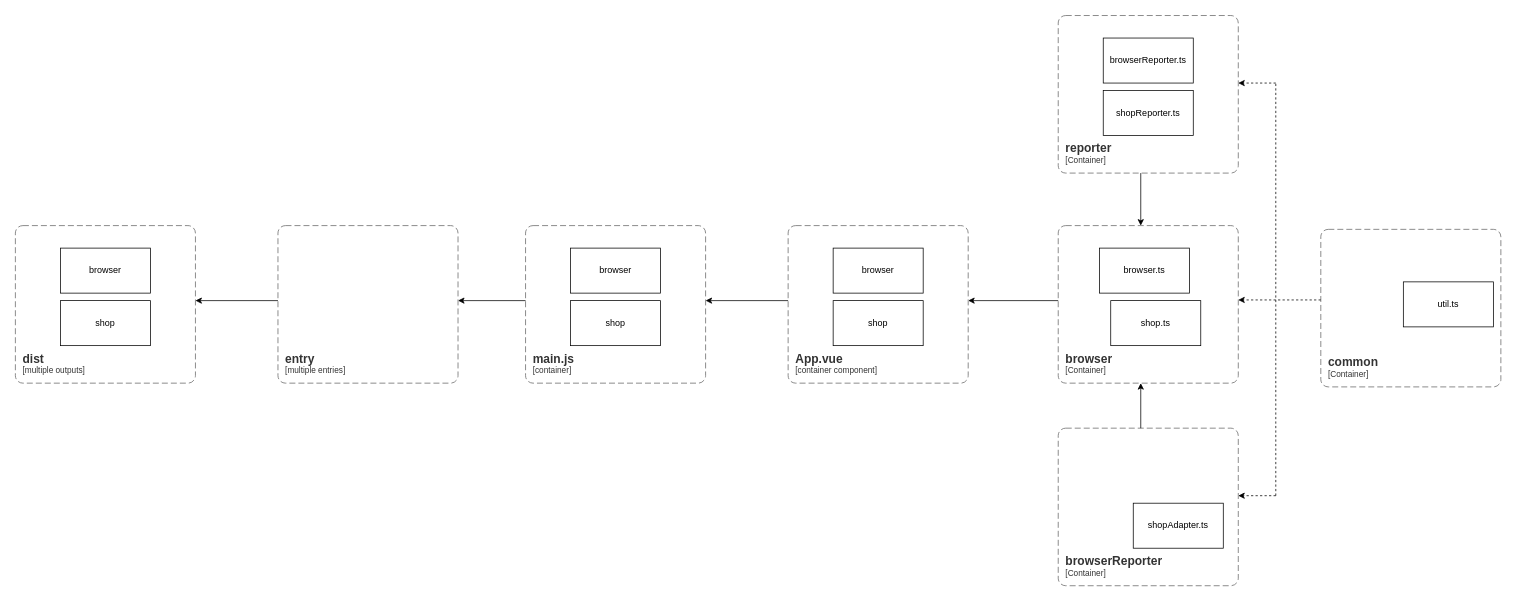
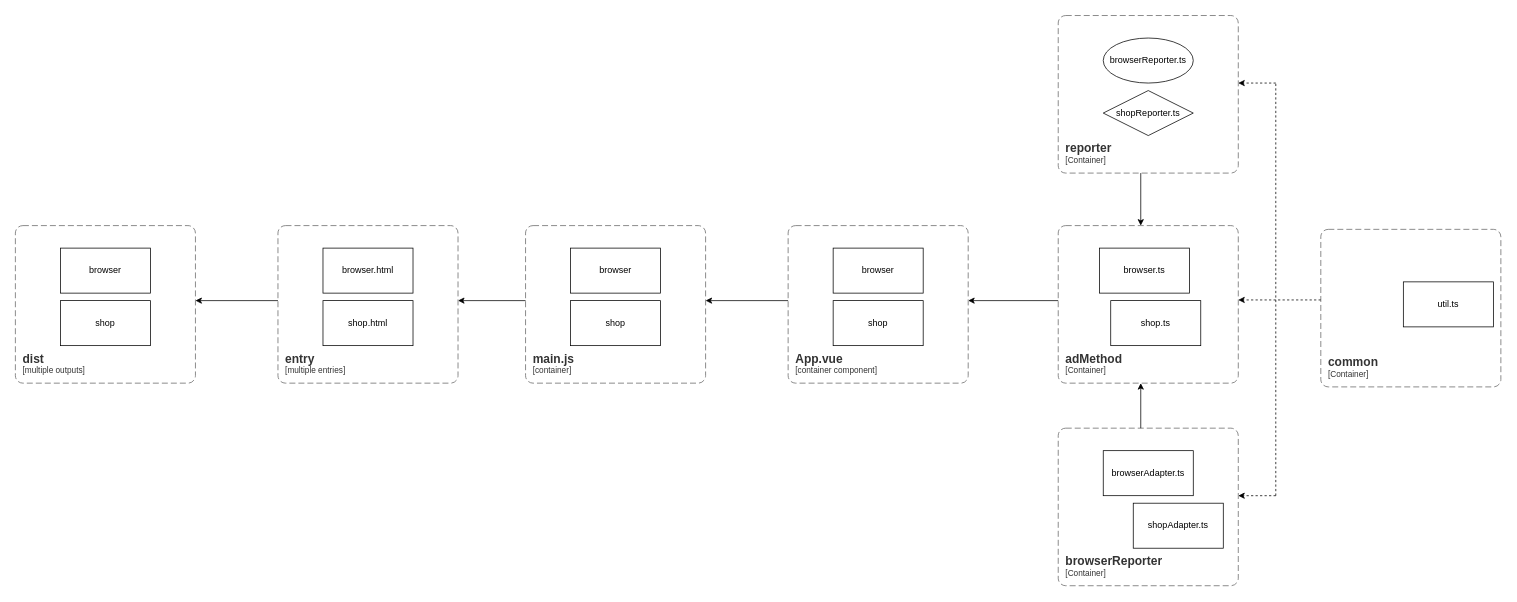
  <mxCell id="0" />
  <mxCell id="1" parent="0" />
  <mxCell id="2" value="&lt;font style=&quot;font-size: 16px&quot;&gt;&lt;b&gt;&lt;div style=&quot;text-align: left&quot;&gt;App.vue&lt;/div&gt;&lt;/b&gt;&lt;/font&gt;&lt;div style=&quot;text-align: left&quot;&gt;[container component]&lt;/div&gt;" style="rounded=1;fontSize=11;whiteSpace=wrap;html=1;dashed=1;arcSize=20;fillColor=none;strokeColor=#666666;fontColor=#333333;labelBackgroundColor=none;align=left;verticalAlign=bottom;labelBorderColor=none;spacingTop=0;spacing=10;dashPattern=8 4;metaEdit=1;rotatable=0;perimeter=rectanglePerimeter;noLabel=0;labelPadding=0;allowArrows=0;connectable=0;expand=0;recursiveResize=0;editable=1;pointerEvents=0;absoluteArcSize=1;points=[[0.25,0,0],[0.5,0,0],[0.75,0,0],[1,0.25,0],[1,0.5,0],[1,0.75,0],[0.75,1,0],[0.5,1,0],[0.25,1,0],[0,0.75,0],[0,0.5,0],[0,0.25,0]];" vertex="1" parent="1"><mxGeometry x="1050" y="300" width="240" height="210" as="geometry" /></mxCell>
  <mxCell id="3" value="browser" style="whiteSpace=wrap;html=1;fillColor=none;" vertex="1" parent="1"><mxGeometry x="1110" y="330" width="120" height="60" as="geometry" /></mxCell>
  <mxCell id="4" value="shop" style="whiteSpace=wrap;html=1;fillColor=none;" vertex="1" parent="1"><mxGeometry x="1110" y="400" width="120" height="60" as="geometry" /></mxCell>
- <mxCell id="5" value="&lt;font style=&quot;font-size: 16px&quot;&gt;&lt;b&gt;&lt;div style=&quot;text-align: left&quot;&gt;browser&lt;/div&gt;&lt;/b&gt;&lt;/font&gt;&lt;div style=&quot;text-align: left&quot;&gt;[Container]&lt;/div&gt;" style="rounded=1;fontSize=11;whiteSpace=wrap;html=1;dashed=1;arcSize=20;fillColor=none;strokeColor=#666666;fontColor=#333333;labelBackgroundColor=none;align=left;verticalAlign=bottom;labelBorderColor=none;spacingTop=0;spacing=10;dashPattern=8 4;metaEdit=1;rotatable=0;perimeter=rectanglePerimeter;noLabel=0;labelPadding=0;allowArrows=0;connectable=0;expand=0;recursiveResize=0;editable=1;pointerEvents=0;absoluteArcSize=1;points=[[0.25,0,0],[0.5,0,0],[0.75,0,0],[1,0.25,0],[1,0.5,0],[1,0.75,0],[0.75,1,0],[0.5,1,0],[0.25,1,0],[0,0.75,0],[0,0.5,0],[0,0.25,0]];" vertex="1" parent="1"><mxGeometry x="1410" y="300" width="240" height="210" as="geometry" /></mxCell>
+ <mxCell id="5" value="&lt;font style=&quot;font-size: 16px&quot;&gt;&lt;b&gt;&lt;div style=&quot;text-align: left&quot;&gt;adMethod&lt;/div&gt;&lt;/b&gt;&lt;/font&gt;&lt;div style=&quot;text-align: left&quot;&gt;[Container]&lt;/div&gt;" style="rounded=1;fontSize=11;whiteSpace=wrap;html=1;dashed=1;arcSize=20;fillColor=none;strokeColor=#666666;fontColor=#333333;labelBackgroundColor=none;align=left;verticalAlign=bottom;labelBorderColor=none;spacingTop=0;spacing=10;dashPattern=8 4;metaEdit=1;rotatable=0;perimeter=rectanglePerimeter;noLabel=0;labelPadding=0;allowArrows=0;connectable=0;expand=0;recursiveResize=0;editable=1;pointerEvents=0;absoluteArcSize=1;points=[[0.25,0,0],[0.5,0,0],[0.75,0,0],[1,0.25,0],[1,0.5,0],[1,0.75,0],[0.75,1,0],[0.5,1,0],[0.25,1,0],[0,0.75,0],[0,0.5,0],[0,0.25,0]];" vertex="1" parent="1"><mxGeometry x="1410" y="300" width="240" height="210" as="geometry" /></mxCell>
  <mxCell id="6" value="&lt;font style=&quot;font-size: 16px&quot;&gt;&lt;b&gt;&lt;div style=&quot;text-align: left&quot;&gt;browserReporter&lt;/div&gt;&lt;/b&gt;&lt;/font&gt;&lt;div style=&quot;text-align: left&quot;&gt;[Container]&lt;/div&gt;" style="rounded=1;fontSize=11;whiteSpace=wrap;html=1;dashed=1;arcSize=20;fillColor=none;strokeColor=#666666;fontColor=#333333;labelBackgroundColor=none;align=left;verticalAlign=bottom;labelBorderColor=none;spacingTop=0;spacing=10;dashPattern=8 4;metaEdit=1;rotatable=0;perimeter=rectanglePerimeter;noLabel=0;labelPadding=0;allowArrows=0;connectable=0;expand=0;recursiveResize=0;editable=1;pointerEvents=0;absoluteArcSize=1;points=[[0.25,0,0],[0.5,0,0],[0.75,0,0],[1,0.25,0],[1,0.5,0],[1,0.75,0],[0.75,1,0],[0.5,1,0],[0.25,1,0],[0,0.75,0],[0,0.5,0],[0,0.25,0]];" vertex="1" parent="1"><mxGeometry x="1410" y="570" width="240" height="210" as="geometry" /></mxCell>
  <mxCell id="7" value="&lt;font style=&quot;font-size: 16px&quot;&gt;&lt;b&gt;&lt;div style=&quot;text-align: left&quot;&gt;reporter&lt;/div&gt;&lt;/b&gt;&lt;/font&gt;&lt;div style=&quot;text-align: left&quot;&gt;[Container]&lt;/div&gt;" style="rounded=1;fontSize=11;whiteSpace=wrap;html=1;dashed=1;arcSize=20;fillColor=none;strokeColor=#666666;fontColor=#333333;labelBackgroundColor=none;align=left;verticalAlign=bottom;labelBorderColor=none;spacingTop=0;spacing=10;dashPattern=8 4;metaEdit=1;rotatable=0;perimeter=rectanglePerimeter;noLabel=0;labelPadding=0;allowArrows=0;connectable=0;expand=0;recursiveResize=0;editable=1;pointerEvents=0;absoluteArcSize=1;points=[[0.25,0,0],[0.5,0,0],[0.75,0,0],[1,0.25,0],[1,0.5,0],[1,0.75,0],[0.75,1,0],[0.5,1,0],[0.25,1,0],[0,0.75,0],[0,0.5,0],[0,0.25,0]];" vertex="1" parent="1"><mxGeometry x="1410" y="20" width="240" height="210" as="geometry" /></mxCell>
  <mxCell id="8" value="&lt;font style=&quot;font-size: 16px&quot;&gt;&lt;b&gt;&lt;div style=&quot;text-align: left&quot;&gt;common&lt;/div&gt;&lt;/b&gt;&lt;/font&gt;&lt;div style=&quot;text-align: left&quot;&gt;[Container]&lt;/div&gt;" style="rounded=1;fontSize=11;whiteSpace=wrap;html=1;dashed=1;arcSize=20;fillColor=none;strokeColor=#666666;fontColor=#333333;labelBackgroundColor=none;align=left;verticalAlign=bottom;labelBorderColor=none;spacingTop=0;spacing=10;dashPattern=8 4;metaEdit=1;rotatable=0;perimeter=rectanglePerimeter;noLabel=0;labelPadding=0;allowArrows=0;connectable=0;expand=0;recursiveResize=0;editable=1;pointerEvents=0;absoluteArcSize=1;points=[[0.25,0,0],[0.5,0,0],[0.75,0,0],[1,0.25,0],[1,0.5,0],[1,0.75,0],[0.75,1,0],[0.5,1,0],[0.25,1,0],[0,0.75,0],[0,0.5,0],[0,0.25,0]];" vertex="1" parent="1"><mxGeometry x="1760" y="305" width="240" height="210" as="geometry" /></mxCell>
- <mxCell id="9" value="browserReporter.ts" style="whiteSpace=wrap;html=1;fillColor=none;" vertex="1" parent="1"><mxGeometry x="1470" y="50" width="120" height="60" as="geometry" /></mxCell>
- <mxCell id="10" value="shopReporter.ts" style="whiteSpace=wrap;html=1;fillColor=none;" vertex="1" parent="1"><mxGeometry x="1470" y="120" width="120" height="60" as="geometry" /></mxCell>
+ <mxCell id="9" value="browserReporter.ts" style="ellipse;whiteSpace=wrap;html=1;fillColor=none;" vertex="1" parent="1"><mxGeometry x="1470" y="50" width="120" height="60" as="geometry" /></mxCell>
+ <mxCell id="10" value="shopReporter.ts" style="rhombus;whiteSpace=wrap;html=1;fillColor=none;" vertex="1" parent="1"><mxGeometry x="1470" y="120" width="120" height="60" as="geometry" /></mxCell>
+ <mxCell id="11" value="browserAdapter.ts" style="whiteSpace=wrap;html=1;fillColor=none;" vertex="1" parent="1"><mxGeometry x="1470" y="600" width="120" height="60" as="geometry" /></mxCell>
  <mxCell id="12" value="shopAdapter.ts" style="whiteSpace=wrap;html=1;fillColor=none;" vertex="1" parent="1"><mxGeometry x="1510" y="670" width="120" height="60" as="geometry" /></mxCell>
  <mxCell id="13" value="browser.ts" style="whiteSpace=wrap;html=1;fillColor=none;" vertex="1" parent="1"><mxGeometry x="1465" y="330" width="120" height="60" as="geometry" /></mxCell>
  <mxCell id="14" value="shop.ts" style="whiteSpace=wrap;html=1;fillColor=none;" vertex="1" parent="1"><mxGeometry x="1480" y="400" width="120" height="60" as="geometry" /></mxCell>
  <mxCell id="15" value="util.ts" style="whiteSpace=wrap;html=1;fillColor=none;" vertex="1" parent="1"><mxGeometry x="1870" y="375" width="120" height="60" as="geometry" /></mxCell>
  <mxCell id="16" value="" style="edgeStyle=orthogonalEdgeStyle;rounded=0;orthogonalLoop=1;jettySize=auto;html=1;" edge="1" parent="1"><mxGeometry relative="1" as="geometry"><mxPoint x="370" y="400" as="sourcePoint" /><mxPoint x="260" y="400" as="targetPoint" /></mxGeometry></mxCell>
  <mxCell id="17" value="" style="endArrow=classic;html=1;rounded=0;" edge="1" parent="1"><mxGeometry width="50" height="50" relative="1" as="geometry"><mxPoint x="1050" y="400" as="sourcePoint" /><mxPoint x="940" y="400" as="targetPoint" /></mxGeometry></mxCell>
  <mxCell id="18" value="" style="endArrow=classic;html=1;rounded=0;" edge="1" parent="1"><mxGeometry width="50" height="50" relative="1" as="geometry"><mxPoint x="1520" y="230" as="sourcePoint" /><mxPoint x="1520" y="300" as="targetPoint" /></mxGeometry></mxCell>
  <mxCell id="19" value="" style="endArrow=classic;html=1;rounded=0;" edge="1" parent="1"><mxGeometry width="50" height="50" relative="1" as="geometry"><mxPoint x="1520" y="570" as="sourcePoint" /><mxPoint x="1520" y="510" as="targetPoint" /></mxGeometry></mxCell>
  <mxCell id="20" value="" style="endArrow=classic;html=1;rounded=0;" edge="1" parent="1"><mxGeometry width="50" height="50" relative="1" as="geometry"><mxPoint x="1410" y="400" as="sourcePoint" /><mxPoint x="1290" y="400" as="targetPoint" /></mxGeometry></mxCell>
  <mxCell id="21" value="" style="endArrow=classic;html=1;rounded=0;dashed=1;" edge="1" parent="1"><mxGeometry width="50" height="50" relative="1" as="geometry"><mxPoint x="1760" y="399.09" as="sourcePoint" /><mxPoint x="1650" y="399.09" as="targetPoint" /></mxGeometry></mxCell>
  <mxCell id="22" value="" style="endArrow=classic;html=1;rounded=0;dashed=1;" edge="1" parent="1"><mxGeometry width="50" height="50" relative="1" as="geometry"><mxPoint x="1700" y="660" as="sourcePoint" /><mxPoint x="1650" y="660" as="targetPoint" /></mxGeometry></mxCell>
  <mxCell id="23" value="" style="endArrow=classic;html=1;rounded=0;dashed=1;" edge="1" parent="1"><mxGeometry width="50" height="50" relative="1" as="geometry"><mxPoint x="1700" y="110" as="sourcePoint" /><mxPoint x="1650" y="110" as="targetPoint" /></mxGeometry></mxCell>
  <mxCell id="24" value="" style="endArrow=none;html=1;rounded=0;dashed=1;" edge="1" parent="1"><mxGeometry width="50" height="50" relative="1" as="geometry"><mxPoint x="1700" y="660" as="sourcePoint" /><mxPoint x="1700" y="110" as="targetPoint" /></mxGeometry></mxCell>
  <mxCell id="25" value="&lt;font style=&quot;font-size: 16px&quot;&gt;&lt;b&gt;&lt;div style=&quot;text-align: left&quot;&gt;entry&lt;/div&gt;&lt;/b&gt;&lt;/font&gt;&lt;div style=&quot;text-align: left&quot;&gt;[multiple entries]&lt;/div&gt;" style="rounded=1;fontSize=11;whiteSpace=wrap;html=1;dashed=1;arcSize=20;fillColor=none;strokeColor=#666666;fontColor=#333333;labelBackgroundColor=none;align=left;verticalAlign=bottom;labelBorderColor=none;spacingTop=0;spacing=10;dashPattern=8 4;metaEdit=1;rotatable=0;perimeter=rectanglePerimeter;noLabel=0;labelPadding=0;allowArrows=0;connectable=0;expand=0;recursiveResize=0;editable=1;pointerEvents=0;absoluteArcSize=1;points=[[0.25,0,0],[0.5,0,0],[0.75,0,0],[1,0.25,0],[1,0.5,0],[1,0.75,0],[0.75,1,0],[0.5,1,0],[0.25,1,0],[0,0.75,0],[0,0.5,0],[0,0.25,0]];" vertex="1" parent="1"><mxGeometry x="370" y="300" width="240" height="210" as="geometry" /></mxCell>
+ <mxCell id="26" value="browser.html" style="whiteSpace=wrap;html=1;fillColor=none;" vertex="1" parent="1"><mxGeometry x="430" y="330" width="120" height="60" as="geometry" /></mxCell>
+ <mxCell id="27" value="shop.html" style="whiteSpace=wrap;html=1;fillColor=none;" vertex="1" parent="1"><mxGeometry x="430" y="400" width="120" height="60" as="geometry" /></mxCell>
  <mxCell id="28" value="&lt;font style=&quot;font-size: 16px&quot;&gt;&lt;b&gt;&lt;div style=&quot;text-align: left&quot;&gt;main.js&lt;/div&gt;&lt;/b&gt;&lt;/font&gt;&lt;div style=&quot;text-align: left&quot;&gt;[container]&lt;/div&gt;" style="rounded=1;fontSize=11;whiteSpace=wrap;html=1;dashed=1;arcSize=20;fillColor=none;strokeColor=#666666;fontColor=#333333;labelBackgroundColor=none;align=left;verticalAlign=bottom;labelBorderColor=none;spacingTop=0;spacing=10;dashPattern=8 4;metaEdit=1;rotatable=0;perimeter=rectanglePerimeter;noLabel=0;labelPadding=0;allowArrows=0;connectable=0;expand=0;recursiveResize=0;editable=1;pointerEvents=0;absoluteArcSize=1;points=[[0.25,0,0],[0.5,0,0],[0.75,0,0],[1,0.25,0],[1,0.5,0],[1,0.75,0],[0.75,1,0],[0.5,1,0],[0.25,1,0],[0,0.75,0],[0,0.5,0],[0,0.25,0]];" vertex="1" parent="1"><mxGeometry x="700" y="300" width="240" height="210" as="geometry" /></mxCell>
  <mxCell id="29" value="browser" style="whiteSpace=wrap;html=1;fillColor=none;" vertex="1" parent="1"><mxGeometry x="760" y="330" width="120" height="60" as="geometry" /></mxCell>
  <mxCell id="30" value="shop" style="whiteSpace=wrap;html=1;fillColor=none;" vertex="1" parent="1"><mxGeometry x="760" y="400" width="120" height="60" as="geometry" /></mxCell>
  <mxCell id="31" value="" style="endArrow=classic;html=1;rounded=0;" edge="1" parent="1"><mxGeometry width="50" height="50" relative="1" as="geometry"><mxPoint x="700" y="400" as="sourcePoint" /><mxPoint x="610" y="400" as="targetPoint" /></mxGeometry></mxCell>
  <mxCell id="32" value="&lt;font style=&quot;font-size: 16px&quot;&gt;&lt;b&gt;&lt;div style=&quot;text-align: left&quot;&gt;dist&lt;/div&gt;&lt;/b&gt;&lt;/font&gt;&lt;div style=&quot;text-align: left&quot;&gt;[multiple outputs]&lt;/div&gt;" style="rounded=1;fontSize=11;whiteSpace=wrap;html=1;dashed=1;arcSize=20;fillColor=none;strokeColor=#666666;fontColor=#333333;labelBackgroundColor=none;align=left;verticalAlign=bottom;labelBorderColor=none;spacingTop=0;spacing=10;dashPattern=8 4;metaEdit=1;rotatable=0;perimeter=rectanglePerimeter;noLabel=0;labelPadding=0;allowArrows=0;connectable=0;expand=0;recursiveResize=0;editable=1;pointerEvents=0;absoluteArcSize=1;points=[[0.25,0,0],[0.5,0,0],[0.75,0,0],[1,0.25,0],[1,0.5,0],[1,0.75,0],[0.75,1,0],[0.5,1,0],[0.25,1,0],[0,0.75,0],[0,0.5,0],[0,0.25,0]];" vertex="1" parent="1"><mxGeometry x="20" y="300" width="240" height="210" as="geometry" /></mxCell>
  <mxCell id="33" value="browser" style="whiteSpace=wrap;html=1;fillColor=none;" vertex="1" parent="1"><mxGeometry x="80" y="330" width="120" height="60" as="geometry" /></mxCell>
  <mxCell id="34" value="shop" style="whiteSpace=wrap;html=1;fillColor=none;" vertex="1" parent="1"><mxGeometry x="80" y="400" width="120" height="60" as="geometry" /></mxCell>
